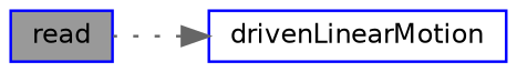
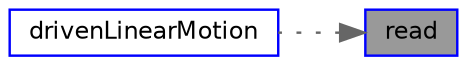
  digraph {
    rankdir=RL
    fontname="DejaVu Sans"
    node [color=blue fontname="DejaVu Sans" fontsize=10 shape=box style=filled]
    n1 [fillcolor=grey60 fontcolor=black height=0.2 label=read width=0.4]
    n2 [fillcolor=white height=0.2 label=drivenLinearMotion width=0.4]
-   n2 -> n1 [color=gray40 dir=back fontname="DejaVu Sans" fontsize=10 labelfontname=Helvetica labelfontsize=10 style=dotted]
+   n1 -> n2 [color=gray40 dir=back fontname="DejaVu Sans" fontsize=10 labelfontname=Helvetica labelfontsize=10 style=dotted]
  }
